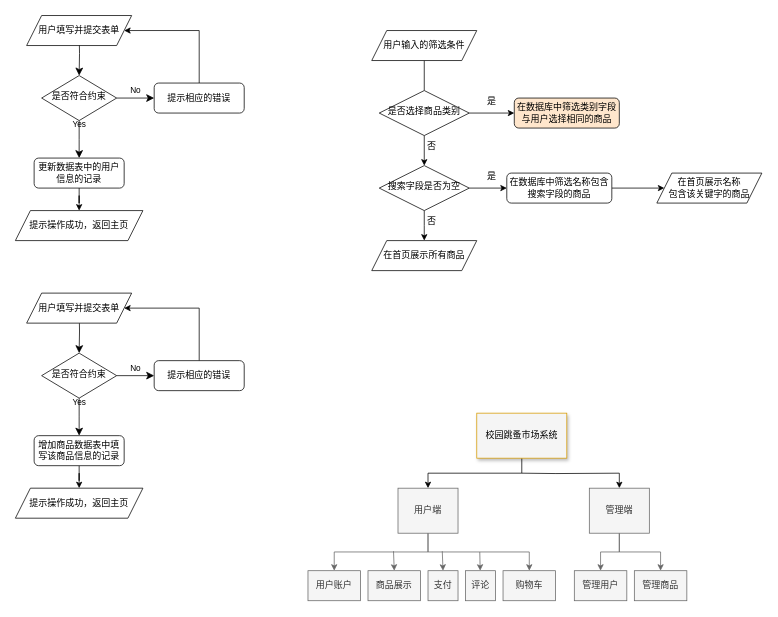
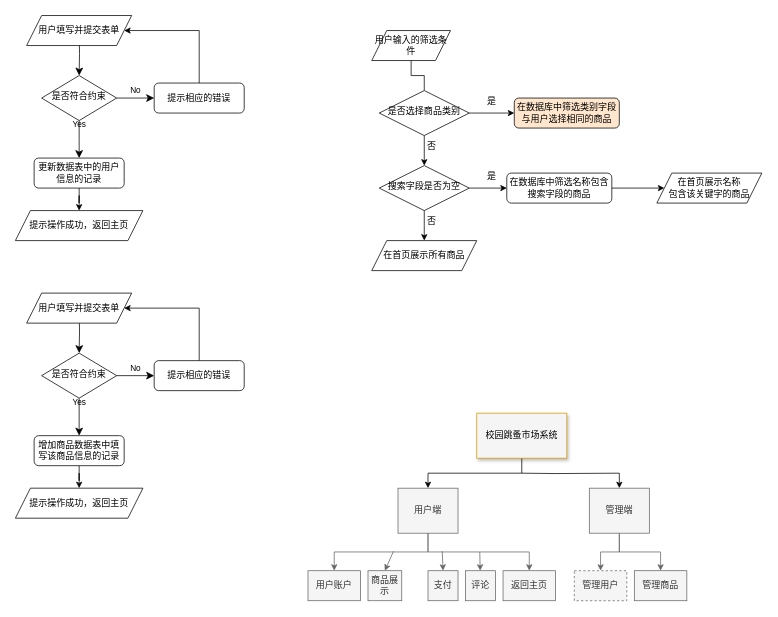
  <mxCell id="0" />
  <mxCell id="1" parent="0" />
  <mxCell id="2" value="" style="rounded=0;html=1;jettySize=auto;orthogonalLoop=1;fontSize=11;endArrow=classic;endFill=1;endSize=8;strokeWidth=1;shadow=0;labelBackgroundColor=none;edgeStyle=orthogonalEdgeStyle;" parent="1" target="5" edge="1"><mxGeometry relative="1" as="geometry"><mxPoint x="105" y="40" as="sourcePoint" /></mxGeometry></mxCell>
  <mxCell id="3" value="Yes" style="rounded=0;html=1;jettySize=auto;orthogonalLoop=1;fontSize=11;endArrow=classic;endFill=1;endSize=8;strokeWidth=1;shadow=0;labelBackgroundColor=none;edgeStyle=orthogonalEdgeStyle;" parent="1" source="5" edge="1"><mxGeometry y="20" relative="1" as="geometry"><mxPoint as="offset" /><mxPoint x="105" y="210" as="targetPoint" /></mxGeometry></mxCell>
  <mxCell id="4" value="No" style="edgeStyle=orthogonalEdgeStyle;rounded=0;html=1;jettySize=auto;orthogonalLoop=1;fontSize=11;endArrow=classic;endFill=1;endSize=8;strokeWidth=1;shadow=0;labelBackgroundColor=none;entryX=0;entryY=0.5;entryDx=0;entryDy=0;" parent="1" source="5" target="9" edge="1"><mxGeometry y="10" relative="1" as="geometry"><mxPoint as="offset" /></mxGeometry></mxCell>
  <mxCell id="5" value="是否符合约束" style="rhombus;whiteSpace=wrap;html=1;shadow=0;fontFamily=Helvetica;fontSize=12;align=center;strokeWidth=1;spacing=6;spacingTop=-4;" parent="1" vertex="1"><mxGeometry x="55" y="100" width="100" height="60" as="geometry" /></mxCell>
  <mxCell id="6" style="edgeStyle=orthogonalEdgeStyle;rounded=0;orthogonalLoop=1;jettySize=auto;html=1;entryX=1;entryY=0.5;entryDx=0;entryDy=0;endArrow=classic;endFill=1;exitX=0.5;exitY=0;exitDx=0;exitDy=0;" parent="1" source="9" target="7" edge="1"><mxGeometry relative="1" as="geometry"><mxPoint x="265" y="40" as="sourcePoint" /><Array as="points"><mxPoint x="265" y="40" /></Array></mxGeometry></mxCell>
  <mxCell id="7" value="用户填写并提交表单" style="shape=parallelogram;perimeter=parallelogramPerimeter;whiteSpace=wrap;html=1;fixedSize=1;" parent="1" vertex="1"><mxGeometry x="35" y="20" width="140" height="40" as="geometry" /></mxCell>
  <mxCell id="8" value="提示操作成功，返回主页" style="shape=parallelogram;perimeter=parallelogramPerimeter;whiteSpace=wrap;html=1;fixedSize=1;" parent="1" vertex="1"><mxGeometry x="20" y="280" width="170" height="40" as="geometry" /></mxCell>
  <mxCell id="9" value="提示相应的错误" style="rounded=1;whiteSpace=wrap;html=1;fontSize=12;glass=0;strokeWidth=1;shadow=0;" parent="1" vertex="1"><mxGeometry x="205" y="110" width="120" height="40" as="geometry" /></mxCell>
  <mxCell id="10" style="edgeStyle=orthogonalEdgeStyle;rounded=0;orthogonalLoop=1;jettySize=auto;html=1;entryX=0.5;entryY=0;entryDx=0;entryDy=0;endArrow=classic;endFill=1;" parent="1" source="11" target="8" edge="1"><mxGeometry relative="1" as="geometry" /></mxCell>
  <mxCell id="11" value="更新数据表中的用户信息的记录" style="rounded=1;whiteSpace=wrap;html=1;fontSize=12;glass=0;strokeWidth=1;shadow=0;" parent="1" vertex="1"><mxGeometry x="45" y="210" width="120" height="40" as="geometry" /></mxCell>
  <mxCell id="12" value="" style="rounded=0;html=1;jettySize=auto;orthogonalLoop=1;fontSize=11;endArrow=classic;endFill=1;endSize=8;strokeWidth=1;shadow=0;labelBackgroundColor=none;edgeStyle=orthogonalEdgeStyle;" parent="1" target="15" edge="1"><mxGeometry relative="1" as="geometry"><mxPoint x="105" y="410" as="sourcePoint" /></mxGeometry></mxCell>
  <mxCell id="13" value="Yes" style="rounded=0;html=1;jettySize=auto;orthogonalLoop=1;fontSize=11;endArrow=classic;endFill=1;endSize=8;strokeWidth=1;shadow=0;labelBackgroundColor=none;edgeStyle=orthogonalEdgeStyle;" parent="1" source="15" edge="1"><mxGeometry y="20" relative="1" as="geometry"><mxPoint as="offset" /><mxPoint x="105" y="580" as="targetPoint" /></mxGeometry></mxCell>
  <mxCell id="14" value="No" style="edgeStyle=orthogonalEdgeStyle;rounded=0;html=1;jettySize=auto;orthogonalLoop=1;fontSize=11;endArrow=classic;endFill=1;endSize=8;strokeWidth=1;shadow=0;labelBackgroundColor=none;entryX=0;entryY=0.5;entryDx=0;entryDy=0;" parent="1" source="15" target="19" edge="1"><mxGeometry y="10" relative="1" as="geometry"><mxPoint as="offset" /></mxGeometry></mxCell>
  <mxCell id="15" value="是否符合约束" style="rhombus;whiteSpace=wrap;html=1;shadow=0;fontFamily=Helvetica;fontSize=12;align=center;strokeWidth=1;spacing=6;spacingTop=-4;" parent="1" vertex="1"><mxGeometry x="55" y="470" width="100" height="60" as="geometry" /></mxCell>
  <mxCell id="16" style="edgeStyle=orthogonalEdgeStyle;rounded=0;orthogonalLoop=1;jettySize=auto;html=1;entryX=1;entryY=0.5;entryDx=0;entryDy=0;endArrow=classic;endFill=1;exitX=0.5;exitY=0;exitDx=0;exitDy=0;" parent="1" source="19" target="17" edge="1"><mxGeometry relative="1" as="geometry"><mxPoint x="265" y="410" as="sourcePoint" /><Array as="points"><mxPoint x="265" y="410" /></Array></mxGeometry></mxCell>
  <mxCell id="17" value="用户填写并提交表单" style="shape=parallelogram;perimeter=parallelogramPerimeter;whiteSpace=wrap;html=1;fixedSize=1;" parent="1" vertex="1"><mxGeometry x="35" y="390" width="140" height="40" as="geometry" /></mxCell>
  <mxCell id="18" value="提示操作成功，返回主页" style="shape=parallelogram;perimeter=parallelogramPerimeter;whiteSpace=wrap;html=1;fixedSize=1;" parent="1" vertex="1"><mxGeometry x="20" y="650" width="170" height="40" as="geometry" /></mxCell>
  <mxCell id="19" value="提示相应的错误" style="rounded=1;whiteSpace=wrap;html=1;fontSize=12;glass=0;strokeWidth=1;shadow=0;" parent="1" vertex="1"><mxGeometry x="205" y="480" width="120" height="40" as="geometry" /></mxCell>
  <mxCell id="20" style="edgeStyle=orthogonalEdgeStyle;rounded=0;orthogonalLoop=1;jettySize=auto;html=1;entryX=0.5;entryY=0;entryDx=0;entryDy=0;endArrow=classic;endFill=1;" parent="1" source="21" target="18" edge="1"><mxGeometry relative="1" as="geometry" /></mxCell>
  <mxCell id="21" value="增加商品数据表中填写该商品信息的记录" style="rounded=1;whiteSpace=wrap;html=1;fontSize=12;glass=0;strokeWidth=1;shadow=0;" parent="1" vertex="1"><mxGeometry x="45" y="580" width="120" height="40" as="geometry" /></mxCell>
  <mxCell id="22" value="在数据库中筛选类别字段与用户选择相同的商品" style="rounded=1;whiteSpace=wrap;html=1;fontSize=12;glass=0;strokeWidth=1;shadow=0;fillColor=#ffe6cc;" parent="1" vertex="1"><mxGeometry x="685" y="130" width="140" height="40" as="geometry" /></mxCell>
  <mxCell id="23" style="edgeStyle=orthogonalEdgeStyle;rounded=0;orthogonalLoop=1;jettySize=auto;html=1;endArrow=none;endFill=1;" parent="1" source="24" target="27" edge="1"><mxGeometry relative="1" as="geometry" /></mxCell>
- <mxCell id="24" value="用户输入的筛选条件" style="shape=parallelogram;perimeter=parallelogramPerimeter;whiteSpace=wrap;html=1;fixedSize=1;" parent="1" vertex="1"><mxGeometry x="495" y="40" width="140" height="40" as="geometry" /></mxCell>
+ <mxCell id="24" value="用户输入的筛选条件" style="shape=parallelogram;perimeter=parallelogramPerimeter;whiteSpace=wrap;html=1;fixedSize=1;" parent="1" vertex="1"><mxGeometry x="495" y="40" width="105" height="40" as="geometry" /></mxCell>
  <mxCell id="25" style="edgeStyle=orthogonalEdgeStyle;rounded=0;orthogonalLoop=1;jettySize=auto;html=1;entryX=0.5;entryY=0;entryDx=0;entryDy=0;endArrow=classic;endFill=1;" parent="1" source="27" target="32" edge="1"><mxGeometry relative="1" as="geometry" /></mxCell>
  <mxCell id="26" style="edgeStyle=orthogonalEdgeStyle;rounded=0;orthogonalLoop=1;jettySize=auto;html=1;entryX=0;entryY=0.5;entryDx=0;entryDy=0;endArrow=classic;endFill=1;" parent="1" source="27" target="22" edge="1"><mxGeometry relative="1" as="geometry" /></mxCell>
  <mxCell id="27" value="是否选择商品类别" style="rhombus;whiteSpace=wrap;html=1;shadow=0;fontFamily=Helvetica;fontSize=12;align=center;strokeWidth=1;spacing=6;spacingTop=-4;" parent="1" vertex="1"><mxGeometry x="505" y="120" width="120" height="60" as="geometry" /></mxCell>
  <mxCell id="28" style="edgeStyle=orthogonalEdgeStyle;rounded=0;orthogonalLoop=1;jettySize=auto;html=1;entryX=0;entryY=0.5;entryDx=0;entryDy=0;endArrow=classic;endFill=1;" parent="1" source="29" target="36" edge="1"><mxGeometry relative="1" as="geometry" /></mxCell>
  <mxCell id="29" value="在数据库中筛选名称包含搜索字段的商品" style="rounded=1;whiteSpace=wrap;html=1;fontSize=12;glass=0;strokeWidth=1;shadow=0;" parent="1" vertex="1"><mxGeometry x="675" y="230" width="140" height="40" as="geometry" /></mxCell>
  <mxCell id="30" style="edgeStyle=orthogonalEdgeStyle;rounded=0;orthogonalLoop=1;jettySize=auto;html=1;entryX=0.5;entryY=0;entryDx=0;entryDy=0;endArrow=classic;endFill=1;" parent="1" source="32" edge="1"><mxGeometry relative="1" as="geometry"><mxPoint x="565" y="320" as="targetPoint" /></mxGeometry></mxCell>
  <mxCell id="31" style="edgeStyle=orthogonalEdgeStyle;rounded=0;orthogonalLoop=1;jettySize=auto;html=1;entryX=0;entryY=0.5;entryDx=0;entryDy=0;endArrow=classic;endFill=1;" parent="1" source="32" target="29" edge="1"><mxGeometry relative="1" as="geometry" /></mxCell>
  <mxCell id="32" value="搜索字段是否为空" style="rhombus;whiteSpace=wrap;html=1;shadow=0;fontFamily=Helvetica;fontSize=12;align=center;strokeWidth=1;spacing=6;spacingTop=-4;" parent="1" vertex="1"><mxGeometry x="505" y="220" width="120" height="60" as="geometry" /></mxCell>
  <mxCell id="33" value="是" style="text;html=1;strokeColor=none;fillColor=none;align=center;verticalAlign=middle;whiteSpace=wrap;rounded=0;" parent="1" vertex="1"><mxGeometry x="625" y="120" width="60" height="30" as="geometry" /></mxCell>
  <mxCell id="34" value="否" style="text;html=1;strokeColor=none;fillColor=none;align=center;verticalAlign=middle;whiteSpace=wrap;rounded=0;" parent="1" vertex="1"><mxGeometry x="545" y="180" width="60" height="30" as="geometry" /></mxCell>
  <mxCell id="35" value="否" style="text;html=1;strokeColor=none;fillColor=none;align=center;verticalAlign=middle;whiteSpace=wrap;rounded=0;" parent="1" vertex="1"><mxGeometry x="545" y="280" width="60" height="30" as="geometry" /></mxCell>
  <mxCell id="36" value="在首页展示名称&lt;br&gt;包含该关键字的商品" style="shape=parallelogram;perimeter=parallelogramPerimeter;whiteSpace=wrap;html=1;fixedSize=1;" parent="1" vertex="1"><mxGeometry x="875" y="230" width="140" height="40" as="geometry" /></mxCell>
  <mxCell id="37" value="在首页展示所有商品" style="shape=parallelogram;perimeter=parallelogramPerimeter;whiteSpace=wrap;html=1;fixedSize=1;" parent="1" vertex="1"><mxGeometry x="495" y="320" width="140" height="40" as="geometry" /></mxCell>
  <mxCell id="38" value="是" style="text;html=1;strokeColor=none;fillColor=none;align=center;verticalAlign=middle;whiteSpace=wrap;rounded=0;" parent="1" vertex="1"><mxGeometry x="625" y="220" width="60" height="30" as="geometry" /></mxCell>
  <mxCell id="39" style="edgeStyle=orthogonalEdgeStyle;rounded=0;orthogonalLoop=1;jettySize=auto;html=1;entryX=0.5;entryY=0;entryDx=0;entryDy=0;endArrow=classic;endFill=1;exitX=0.5;exitY=1;exitDx=0;exitDy=0;" parent="1" source="41" target="47" edge="1"><mxGeometry relative="1" as="geometry" /></mxCell>
  <mxCell id="40" style="edgeStyle=orthogonalEdgeStyle;rounded=0;orthogonalLoop=1;jettySize=auto;html=1;entryX=0.5;entryY=0;entryDx=0;entryDy=0;endArrow=classic;endFill=1;" parent="1" target="44" edge="1"><mxGeometry relative="1" as="geometry"><mxPoint x="695" y="630" as="sourcePoint" /></mxGeometry></mxCell>
  <mxCell id="41" value="校园跳蚤市场系统" style="rounded=0;whiteSpace=wrap;html=1;fillColor=#f5f5f5;strokeColor=#d79b00;shadow=1;" parent="1" vertex="1"><mxGeometry x="635" y="550" width="120" height="60" as="geometry" /></mxCell>
  <mxCell id="42" style="edgeStyle=orthogonalEdgeStyle;rounded=0;orthogonalLoop=1;jettySize=auto;html=1;entryX=0.5;entryY=0;entryDx=0;entryDy=0;endArrow=classic;endFill=1;fillColor=#f5f5f5;strokeColor=#666666;" parent="1" source="44" target="48" edge="1"><mxGeometry relative="1" as="geometry" /></mxCell>
  <mxCell id="43" style="edgeStyle=orthogonalEdgeStyle;rounded=0;orthogonalLoop=1;jettySize=auto;html=1;entryX=0.5;entryY=0;entryDx=0;entryDy=0;endArrow=classic;endFill=1;fillColor=#f5f5f5;strokeColor=#666666;" parent="1" source="44" target="49" edge="1"><mxGeometry relative="1" as="geometry" /></mxCell>
  <mxCell id="44" value="管理端" style="rounded=0;whiteSpace=wrap;html=1;shadow=0;fillColor=#f5f5f5;fontColor=#333333;strokeColor=#666666;" parent="1" vertex="1"><mxGeometry x="785" y="650" width="80" height="60" as="geometry" /></mxCell>
  <mxCell id="45" style="edgeStyle=orthogonalEdgeStyle;rounded=0;orthogonalLoop=1;jettySize=auto;html=1;entryX=0.5;entryY=0;entryDx=0;entryDy=0;endArrow=classic;endFill=1;exitX=0.5;exitY=1;exitDx=0;exitDy=0;fillColor=#f5f5f5;strokeColor=#666666;" parent="1" source="47" target="50" edge="1"><mxGeometry relative="1" as="geometry" /></mxCell>
  <mxCell id="46" style="edgeStyle=orthogonalEdgeStyle;rounded=0;orthogonalLoop=1;jettySize=auto;html=1;entryX=0.5;entryY=0;entryDx=0;entryDy=0;endArrow=classic;endFill=1;exitX=0.5;exitY=1;exitDx=0;exitDy=0;fillColor=#f5f5f5;strokeColor=#666666;" parent="1" source="47" target="54" edge="1"><mxGeometry relative="1" as="geometry" /></mxCell>
  <mxCell id="47" value="用户端" style="rounded=0;whiteSpace=wrap;html=1;shadow=0;fillColor=#f5f5f5;fontColor=#333333;strokeColor=#666666;" parent="1" vertex="1"><mxGeometry x="530" y="650" width="80" height="60" as="geometry" /></mxCell>
- <mxCell id="48" value="管理用户" style="rounded=0;whiteSpace=wrap;html=1;shadow=0;fillColor=#f5f5f5;fontColor=#333333;strokeColor=#666666;" parent="1" vertex="1"><mxGeometry x="765" y="760" width="70" height="40" as="geometry" /></mxCell>
+ <mxCell id="48" value="管理用户" style="rounded=0;whiteSpace=wrap;html=1;shadow=0;fillColor=#f5f5f5;fontColor=#333333;strokeColor=#666666;dashed=1;" parent="1" vertex="1"><mxGeometry x="765" y="760" width="70" height="40" as="geometry" /></mxCell>
  <mxCell id="49" value="管理商品" style="rounded=0;whiteSpace=wrap;html=1;shadow=0;fillColor=#f5f5f5;fontColor=#333333;strokeColor=#666666;" parent="1" vertex="1"><mxGeometry x="845" y="760" width="70" height="40" as="geometry" /></mxCell>
  <mxCell id="50" value="用户账户" style="rounded=0;whiteSpace=wrap;html=1;shadow=0;fillColor=#f5f5f5;fontColor=#333333;strokeColor=#666666;" parent="1" vertex="1"><mxGeometry x="410" y="760" width="70" height="40" as="geometry" /></mxCell>
- <mxCell id="51" value="商品展示" style="rounded=0;whiteSpace=wrap;html=1;shadow=0;fillColor=#f5f5f5;fontColor=#333333;strokeColor=#666666;" parent="1" vertex="1"><mxGeometry x="490" y="760" width="70" height="40" as="geometry" /></mxCell>
+ <mxCell id="51" value="商品展示" style="rounded=0;whiteSpace=wrap;html=1;shadow=0;fillColor=#f5f5f5;fontColor=#333333;strokeColor=#666666;" parent="1" vertex="1"><mxGeometry x="490" y="760" width="45" height="40" as="geometry" /></mxCell>
  <mxCell id="52" value="支付" style="rounded=0;whiteSpace=wrap;html=1;shadow=0;fillColor=#f5f5f5;fontColor=#333333;strokeColor=#666666;" parent="1" vertex="1"><mxGeometry x="570" y="760" width="40" height="40" as="geometry" /></mxCell>
  <mxCell id="53" value="评论&lt;span style=&quot;color: rgba(0, 0, 0, 0); font-family: monospace; font-size: 0px; text-align: start;&quot;&gt;%3CmxGraphModel%3E%3Croot%3E%3CmxCell%20id%3D%220%22%2F%3E%3CmxCell%20id%3D%221%22%20parent%3D%220%22%2F%3E%3CmxCell%20id%3D%222%22%20value%3D%22%E6%94%AF%E4%BB%98%22%20style%3D%22rounded%3D0%3BwhiteSpace%3Dwrap%3Bhtml%3D1%3Bshadow%3D0%3B%22%20vertex%3D%221%22%20parent%3D%221%22%3E%3CmxGeometry%20x%3D%22640%22%20y%3D%22930%22%20width%3D%22100%22%20height%3D%2260%22%20as%3D%22geometry%22%2F%3E%3C%2FmxCell%3E%3C%2Froot%3E%3C%2FmxGraphModel%3E&lt;/span&gt;" style="rounded=0;whiteSpace=wrap;html=1;shadow=0;fillColor=#f5f5f5;fontColor=#333333;strokeColor=#666666;" parent="1" vertex="1"><mxGeometry x="620" y="760" width="40" height="40" as="geometry" /></mxCell>
- <mxCell id="54" value="购物车" style="rounded=0;whiteSpace=wrap;html=1;shadow=0;fillColor=#f5f5f5;fontColor=#333333;strokeColor=#666666;" parent="1" vertex="1"><mxGeometry x="670" y="760" width="70" height="40" as="geometry" /></mxCell>
+ <mxCell id="54" value="返回主页" style="rounded=0;whiteSpace=wrap;html=1;shadow=0;fillColor=#f5f5f5;fontColor=#333333;strokeColor=#666666;" parent="1" vertex="1"><mxGeometry x="670" y="760" width="70" height="40" as="geometry" /></mxCell>
  <mxCell id="55" value="" style="endArrow=classic;html=1;rounded=0;entryX=0.5;entryY=0;entryDx=0;entryDy=0;fillColor=#f5f5f5;strokeColor=#666666;" parent="1" target="51" edge="1"><mxGeometry width="50" height="50" relative="1" as="geometry"><mxPoint x="524" y="734" as="sourcePoint" /><mxPoint x="555" y="720" as="targetPoint" /></mxGeometry></mxCell>
  <mxCell id="56" value="" style="endArrow=classic;html=1;rounded=0;entryX=0.5;entryY=0;entryDx=0;entryDy=0;fillColor=#f5f5f5;strokeColor=#666666;" parent="1" target="52" edge="1"><mxGeometry width="50" height="50" relative="1" as="geometry"><mxPoint x="589" y="734" as="sourcePoint" /><mxPoint x="535" y="770" as="targetPoint" /></mxGeometry></mxCell>
  <mxCell id="57" value="" style="endArrow=classic;html=1;rounded=0;fillColor=#f5f5f5;strokeColor=#666666;" parent="1" target="53" edge="1"><mxGeometry width="50" height="50" relative="1" as="geometry"><mxPoint x="639" y="735" as="sourcePoint" /><mxPoint x="545" y="780" as="targetPoint" /></mxGeometry></mxCell>
